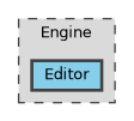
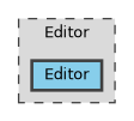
  digraph {
    compound=true
    n1 [color=grey25 fillcolor=skyblue fontname=Helvetica fontsize=10 height=0.2 label=Editor shape=box style="filled,bold" width=0.4]
    subgraph cluster_1 {
      bgcolor="#dadada"
      fontname=Helvetica
      fontsize=10
-     label=Engine
+     label=Editor
      pencolor=grey25
      style="filled,dashed"
      n1
    }
  }
